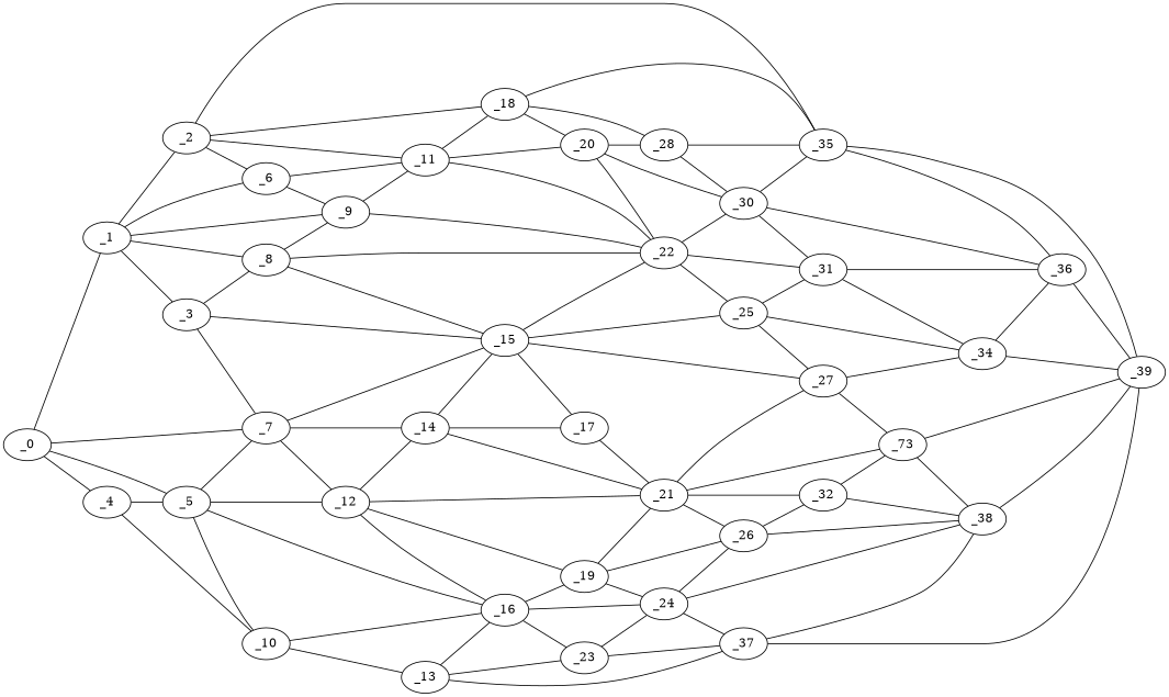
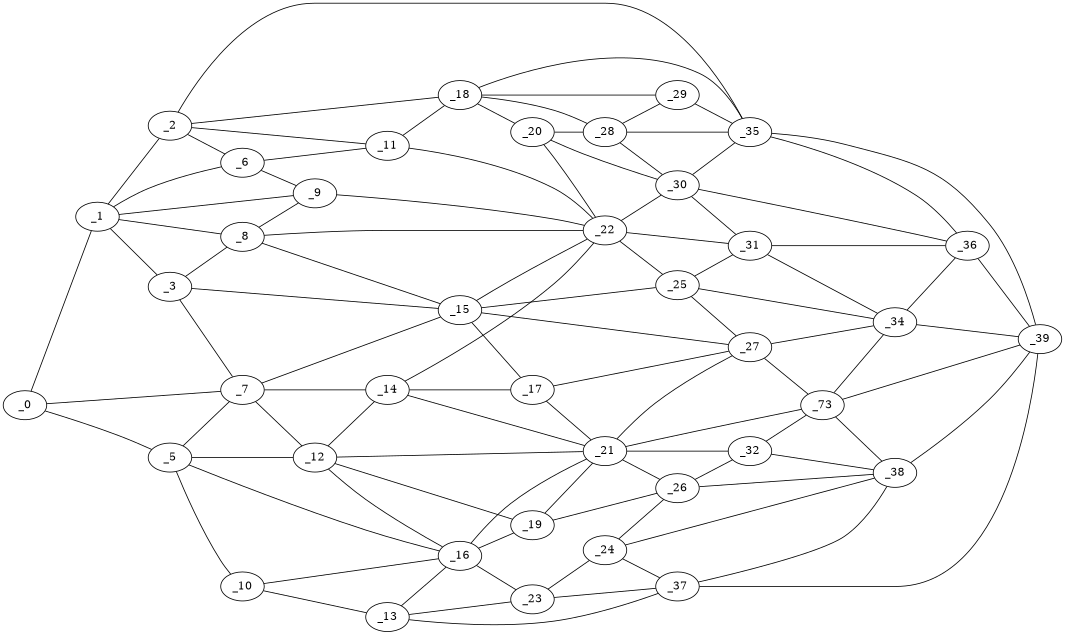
  graph {
    rankdir=LR
    node [x=64 y=26]
    edge [valence=2]
    _0 [x=35 y=22]
    _1 [x=35 y=84]
-   _4 [x=38 y=8]
    _5 [x=39]
    _7 [x=40 y=38]
    _3 [x=37 y=62]
    _2 [x=36 y=99]
    _6 [x=39 y=88]
    _8 [x=41 y=74]
    _9 [x=42 y=81]
    _15 [y=55]
    _10 [x=50 y=3]
    _12 [x=62 y=37]
    _16 [x=67 y=19]
    _14 [y=44]
    _11 [x=56 y=93]
    _18 [x=68 y=101]
    _35 [x=88 y=122]
    _22 [x=70 y=77]
    _17 [x=68 y=47]
    _25 [x=76 y=65]
    _27 [x=77 y=55]
    _13 [y=5]
    _19 [x=69 y=29]
    _21 [x=70 y=42]
    _23 [x=73 y=18]
    _24 [x=74]
    _20 [x=69 y=90]
    _28 [x=78 y=95]
+   _29 [x=79 y=106]
    _36 [x=93 y=65]
    _39 [x=95 y=57]
    _30 [x=82 y=80]
    _31 [x=84 y=70]
    _34 [x=85 y=58]
    n36 [label=_73 x=85 y=48]
    _37 [x=94 y=13]
    _26 [x=77 y=36]
    _32 [x=85 y=42]
    _38 [x=94 y=35]
    _0 -- _1 [valence=1]
-   _0 -- _4 [valence=1]
    _0 -- _5
    _0 -- _7
    _1 -- _3
    _1 -- _2 [valence=1]
    _1 -- _6
    _1 -- _8
    _1 -- _9
-   _4 -- _5
-   _4 -- _10 [valence=1]
    _5 -- _7
    _5 -- _10 [valence=1]
    _5 -- _12
    _5 -- _16 [valence=1]
    _7 -- _15 [valence=1]
    _7 -- _12 [valence=1]
    _7 -- _14
    _3 -- _7
    _3 -- _8
    _3 -- _15
    _2 -- _6
    _2 -- _11
    _2 -- _18 [valence=1]
    _2 -- _35 [valence=1]
    _6 -- _9
    _6 -- _11
    _8 -- _9
    _8 -- _15
    _8 -- _22 [valence=1]
-   _9 -- _11 [valence=1]
    _9 -- _22
    _15 -- _22 [valence=1]
    _15 -- _17
    _15 -- _25
    _15 -- _27
    _10 -- _16
    _10 -- _13 [valence=1]
    _12 -- _16
    _12 -- _14 [valence=1]
    _12 -- _19
    _12 -- _21
    _16 -- _19 [valence=1]
    _16 -- _23
-   _16 -- _24
-   _14 -- _15
+   _16 -- _21
+   _14 -- _22
    _14 -- _17
    _14 -- _21
    _11 -- _18 [valence=1]
    _11 -- _22
-   _11 -- _20
    _18 -- _35
    _18 -- _20
    _18 -- _28
+   _18 -- _29
    _35 -- _36
    _35 -- _39 [valence=1]
    _22 -- _25
    _22 -- _30
    _22 -- _31
+   _17 -- _27
    _17 -- _21
    _25 -- _27 [valence=1]
    _25 -- _31
    _25 -- _34
    _27 -- _34
    _27 -- n36
    _13 -- _16 [valence=1]
    _13 -- _23
    _13 -- _37 [valence=1]
    _19 -- _21
-   _19 -- _24
    _19 -- _26
    _21 -- _27 [valence=1]
    _21 -- n36 [valence=1]
    _21 -- _26
    _21 -- _32
    _23 -- _24 [valence=1]
    _23 -- _37 [valence=1]
    _24 -- _37
    _24 -- _26
    _24 -- _38 [valence=1]
    _20 -- _22
    _20 -- _28 [valence=1]
    _20 -- _30
    _28 -- _35
+   _28 -- _29
    _28 -- _30
+   _29 -- _35 [valence=1]
    _36 -- _39 [valence=1]
    _30 -- _35
    _30 -- _36
    _30 -- _31
    _31 -- _36 [valence=1]
    _31 -- _34
    _34 -- _36 [valence=1]
    _34 -- _39
    n36 -- _39 [valence=1]
+   n36 -- _34 [valence=1]
    n36 -- _38 [valence=1]
    _37 -- _39 [valence=1]
    _37 -- _38
    _26 -- _32 [valence=1]
    _26 -- _38
    _32 -- n36
    _32 -- _38 [valence=1]
    _38 -- _39 [valence=1]
  }
